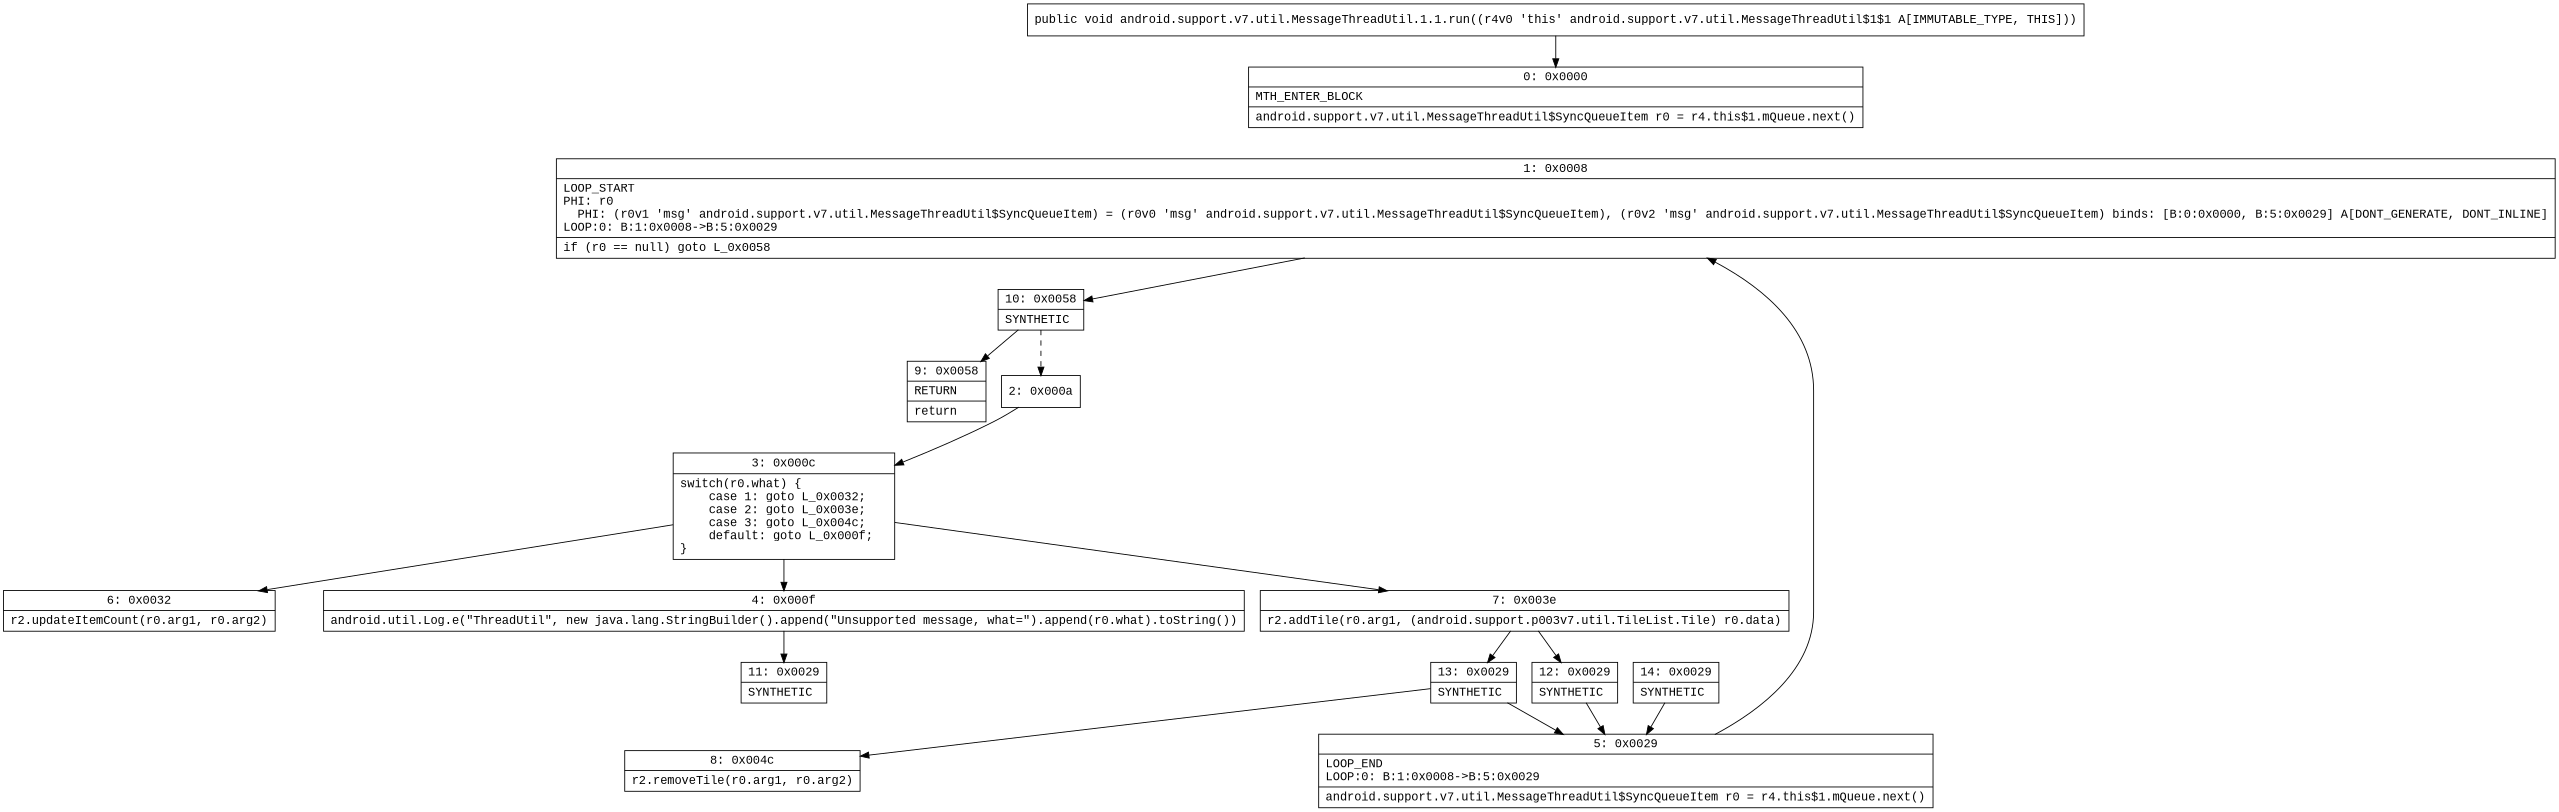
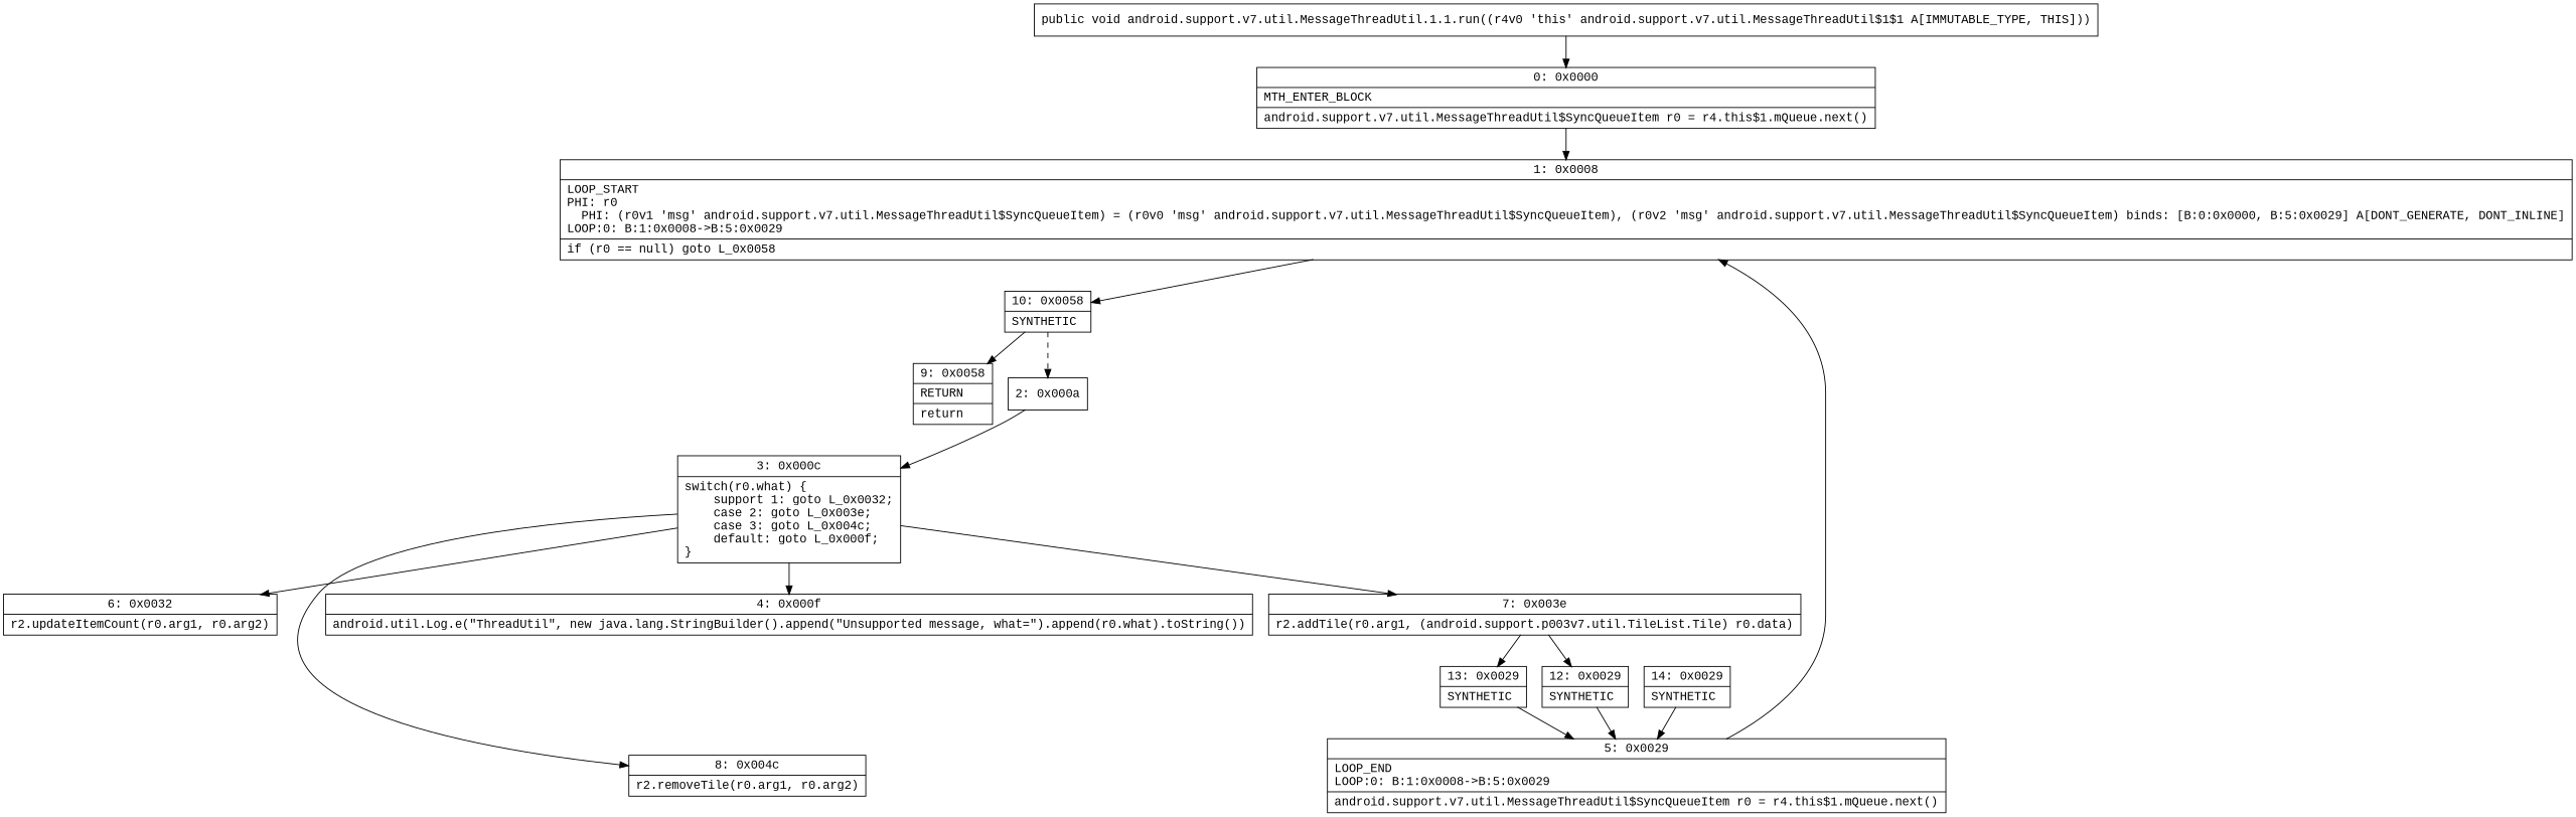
  digraph {
    fontname="Liberation Mono"
    node [fontname="Liberation Mono" shape=record]
    edge [fontname="Liberation Mono"]
    n1 [label="{0\:\ 0x0000|MTH_ENTER_BLOCK\l|android.support.v7.util.MessageThreadUtil$SyncQueueItem r0 = r4.this$1.mQueue.next()\l}"]
    n2 [label="{1\:\ 0x0008|LOOP_START\lPHI: r0 \l  PHI: (r0v1 'msg' android.support.v7.util.MessageThreadUtil$SyncQueueItem) = (r0v0 'msg' android.support.v7.util.MessageThreadUtil$SyncQueueItem), (r0v2 'msg' android.support.v7.util.MessageThreadUtil$SyncQueueItem) binds: [B:0:0x0000, B:5:0x0029] A[DONT_GENERATE, DONT_INLINE]\lLOOP:0: B:1:0x0008\-\>B:5:0x0029\l|if (r0 == null) goto L_0x0058\l}"]
    n3 [label="{10\:\ 0x0058|SYNTHETIC\l}"]
    n4 [label="{2\:\ 0x000a}"]
-   n5 [label="{3\:\ 0x000c|switch(r0.what) \{\l    case 1: goto L_0x0032;\l    case 2: goto L_0x003e;\l    case 3: goto L_0x004c;\l    default: goto L_0x000f;\l\}\l}"]
+   n5 [label="{3\:\ 0x000c|switch(r0.what) \{\l    support 1: goto L_0x0032;\l    case 2: goto L_0x003e;\l    case 3: goto L_0x004c;\l    default: goto L_0x000f;\l\}\l}"]
    n6 [label="{9\:\ 0x0058|RETURN\l|return\l}"]
    n7 [label="{4\:\ 0x000f|android.util.Log.e(\"ThreadUtil\", new java.lang.StringBuilder().append(\"Unsupported message, what=\").append(r0.what).toString())\l}"]
    n8 [label="{6\:\ 0x0032|r2.updateItemCount(r0.arg1, r0.arg2)\l}"]
    n9 [label="{7\:\ 0x003e|r2.addTile(r0.arg1, (android.support.p003v7.util.TileList.Tile) r0.data)\l}"]
    n10 [label="{8\:\ 0x004c|r2.removeTile(r0.arg1, r0.arg2)\l}"]
-   n11 [label="{11\:\ 0x0029|SYNTHETIC\l}"]
    n12 [label="{12\:\ 0x0029|SYNTHETIC\l}"]
    n13 [label="{13\:\ 0x0029|SYNTHETIC\l}"]
    n14 [label="{5\:\ 0x0029|LOOP_END\lLOOP:0: B:1:0x0008\-\>B:5:0x0029\l|android.support.v7.util.MessageThreadUtil$SyncQueueItem r0 = r4.this$1.mQueue.next()\l}"]
    n15 [label="{14\:\ 0x0029|SYNTHETIC\l}"]
    n16 [label="{public void android.support.v7.util.MessageThreadUtil.1.1.run((r4v0 'this' android.support.v7.util.MessageThreadUtil$1$1 A[IMMUTABLE_TYPE, THIS])) }"]
+   n1 -> n2
    n2 -> n3
    n3 -> n4 [style=dashed]
    n3 -> n6
    n4 -> n5
    n5 -> n7
    n5 -> n8
    n5 -> n9
-   n13 -> n10
-   n7 -> n11
+   n5 -> n10
    n9 -> n12
    n9 -> n13
    n12 -> n14
    n13 -> n14
    n14 -> n2
    n15 -> n14
    n16 -> n1
  }
